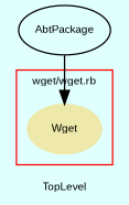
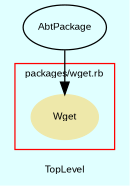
  digraph {
    bgcolor=lightcyan1
    compound=true
    fontname=Arial
    fontsize=8
    label=TopLevel
    node [fontname=Arial fontsize=8]
    n1 [color=palegoldenrod fontcolor=black label=Wget shape=ellipse style=filled]
    n2 [color=black label=AbtPackage]
    subgraph cluster_1 {
      color=red
-     label="wget/wget.rb"
+     label="packages/wget.rb"
      n1
    }
    n2 -> n1
  }
